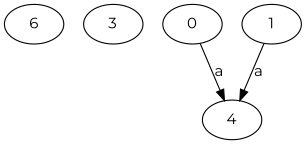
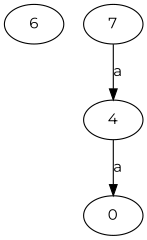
  strict digraph {
    fontname=Montserrat
    node [fontname=Montserrat]
    edge [fontname=Montserrat]
    n1 [label=6]
-   3
    0
    4
-   1
-   0 -> 4 [label=a]
+   1 [label=7]
+   4 -> 0 [label=a]
    1 -> 4 [label=a]
  }
